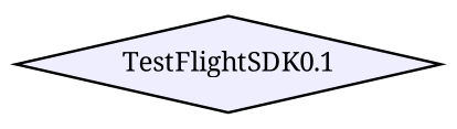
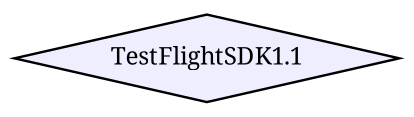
  digraph {
    compound=true
    rankdir=LR
    fontname="Noto Serif"
-   n1 [fillcolor="#eeeeff" fontname="Noto Serif" fontsize=10 label="TestFlightSDK0.1" pencolor=black shape=diamond style=filled]
+   n1 [fillcolor="#eeeeff" fontname="Noto Serif" fontsize=10 label="TestFlightSDK1.1" pencolor=black shape=diamond style=filled]
  }
